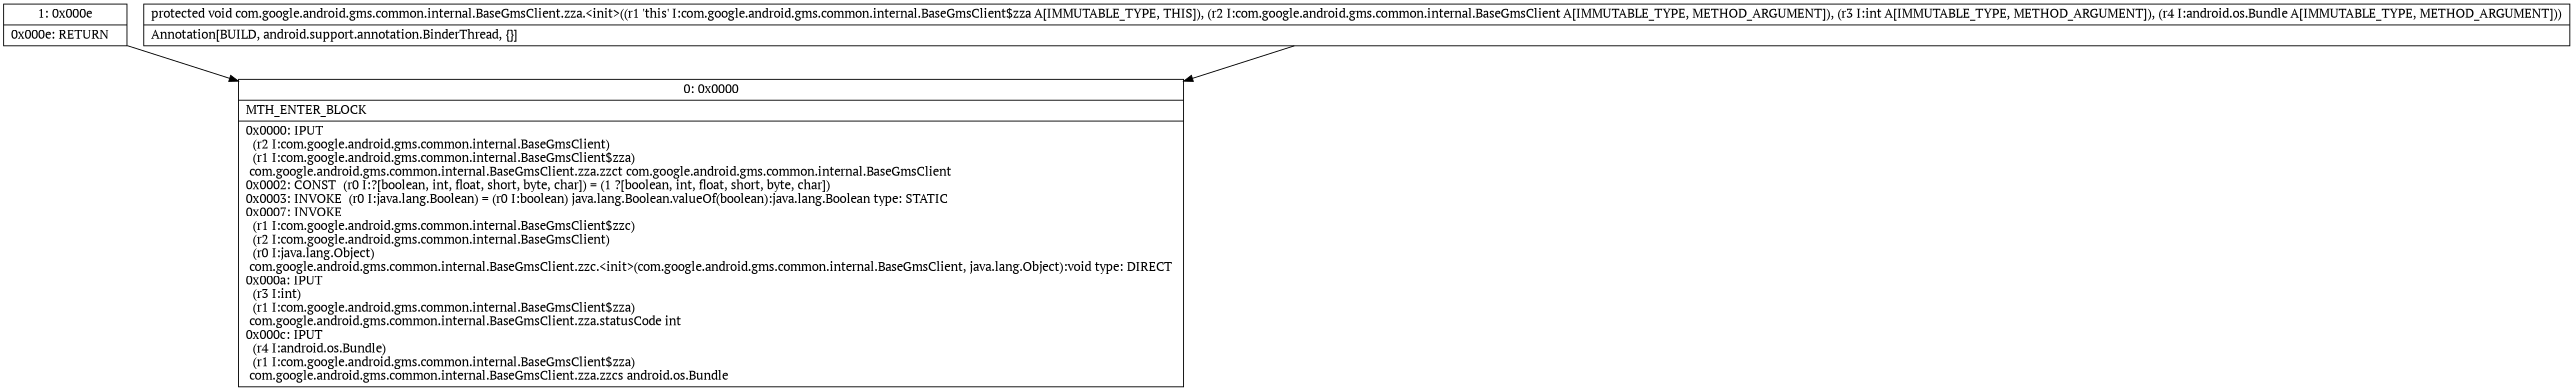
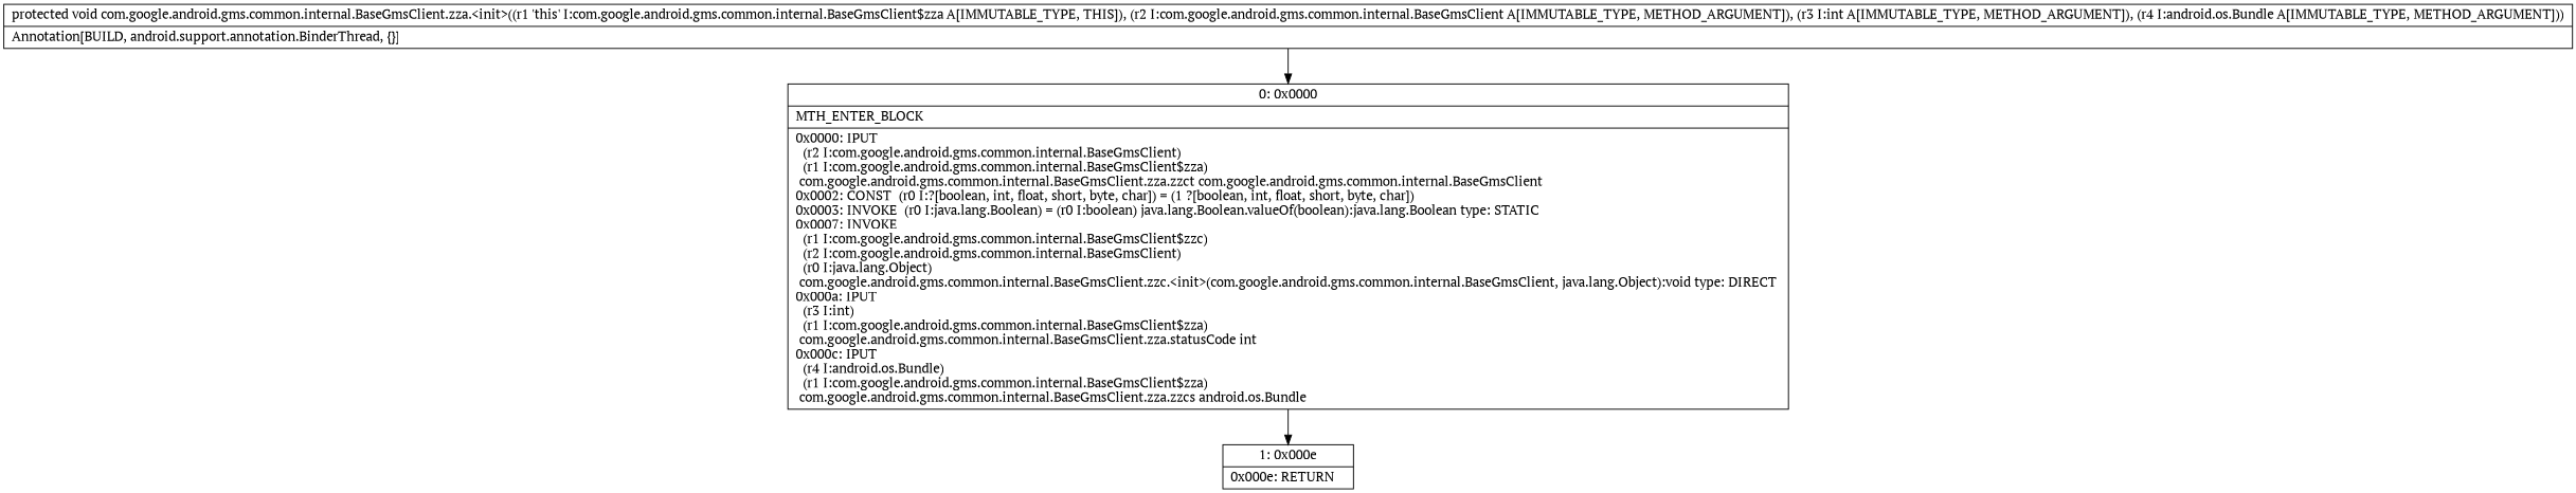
  digraph {
    fontname="PT Serif"
    node [shape=record fontname="PT Serif"]
    edge [fontname="PT Serif"]
    n1 [label="{0\:\ 0x0000|MTH_ENTER_BLOCK\l|0x0000: IPUT  \l  (r2 I:com.google.android.gms.common.internal.BaseGmsClient)\l  (r1 I:com.google.android.gms.common.internal.BaseGmsClient$zza)\l com.google.android.gms.common.internal.BaseGmsClient.zza.zzct com.google.android.gms.common.internal.BaseGmsClient \l0x0002: CONST  (r0 I:?[boolean, int, float, short, byte, char]) = (1 ?[boolean, int, float, short, byte, char]) \l0x0003: INVOKE  (r0 I:java.lang.Boolean) = (r0 I:boolean) java.lang.Boolean.valueOf(boolean):java.lang.Boolean type: STATIC \l0x0007: INVOKE  \l  (r1 I:com.google.android.gms.common.internal.BaseGmsClient$zzc)\l  (r2 I:com.google.android.gms.common.internal.BaseGmsClient)\l  (r0 I:java.lang.Object)\l com.google.android.gms.common.internal.BaseGmsClient.zzc.\<init\>(com.google.android.gms.common.internal.BaseGmsClient, java.lang.Object):void type: DIRECT \l0x000a: IPUT  \l  (r3 I:int)\l  (r1 I:com.google.android.gms.common.internal.BaseGmsClient$zza)\l com.google.android.gms.common.internal.BaseGmsClient.zza.statusCode int \l0x000c: IPUT  \l  (r4 I:android.os.Bundle)\l  (r1 I:com.google.android.gms.common.internal.BaseGmsClient$zza)\l com.google.android.gms.common.internal.BaseGmsClient.zza.zzcs android.os.Bundle \l}"]
    n2 [label="{1\:\ 0x000e|0x000e: RETURN   \l}"]
    n3 [label="{protected void com.google.android.gms.common.internal.BaseGmsClient.zza.\<init\>((r1 'this' I:com.google.android.gms.common.internal.BaseGmsClient$zza A[IMMUTABLE_TYPE, THIS]), (r2 I:com.google.android.gms.common.internal.BaseGmsClient A[IMMUTABLE_TYPE, METHOD_ARGUMENT]), (r3 I:int A[IMMUTABLE_TYPE, METHOD_ARGUMENT]), (r4 I:android.os.Bundle A[IMMUTABLE_TYPE, METHOD_ARGUMENT]))  | Annotation[BUILD, android.support.annotation.BinderThread, \{\}]\l}"]
-   n2 -> n1
+   n1 -> n2
    n3 -> n1
  }
